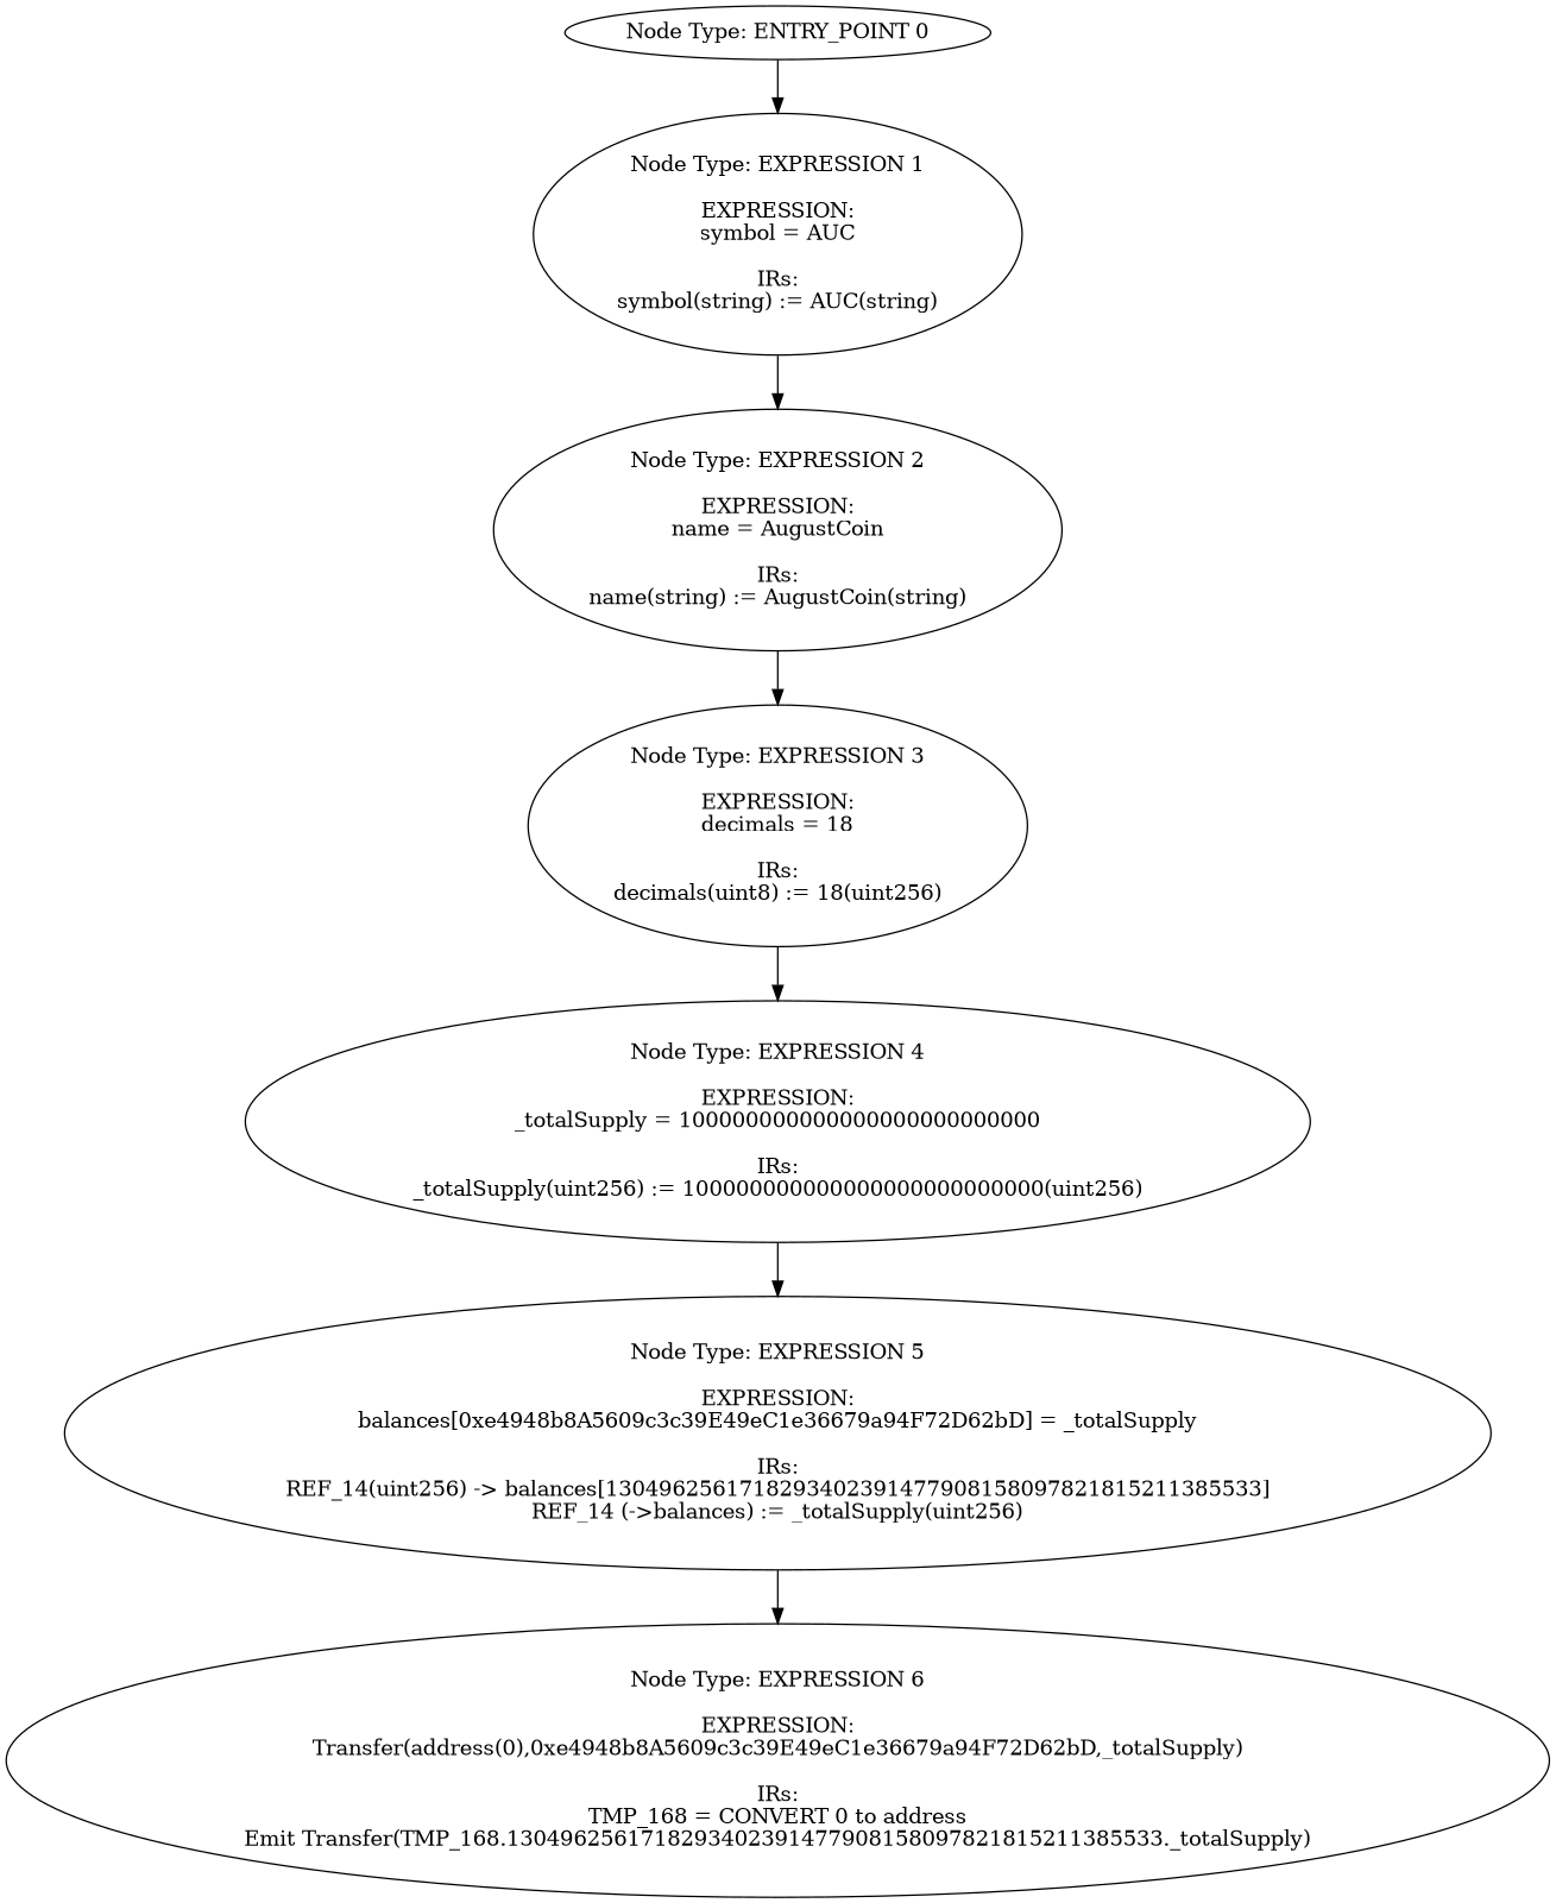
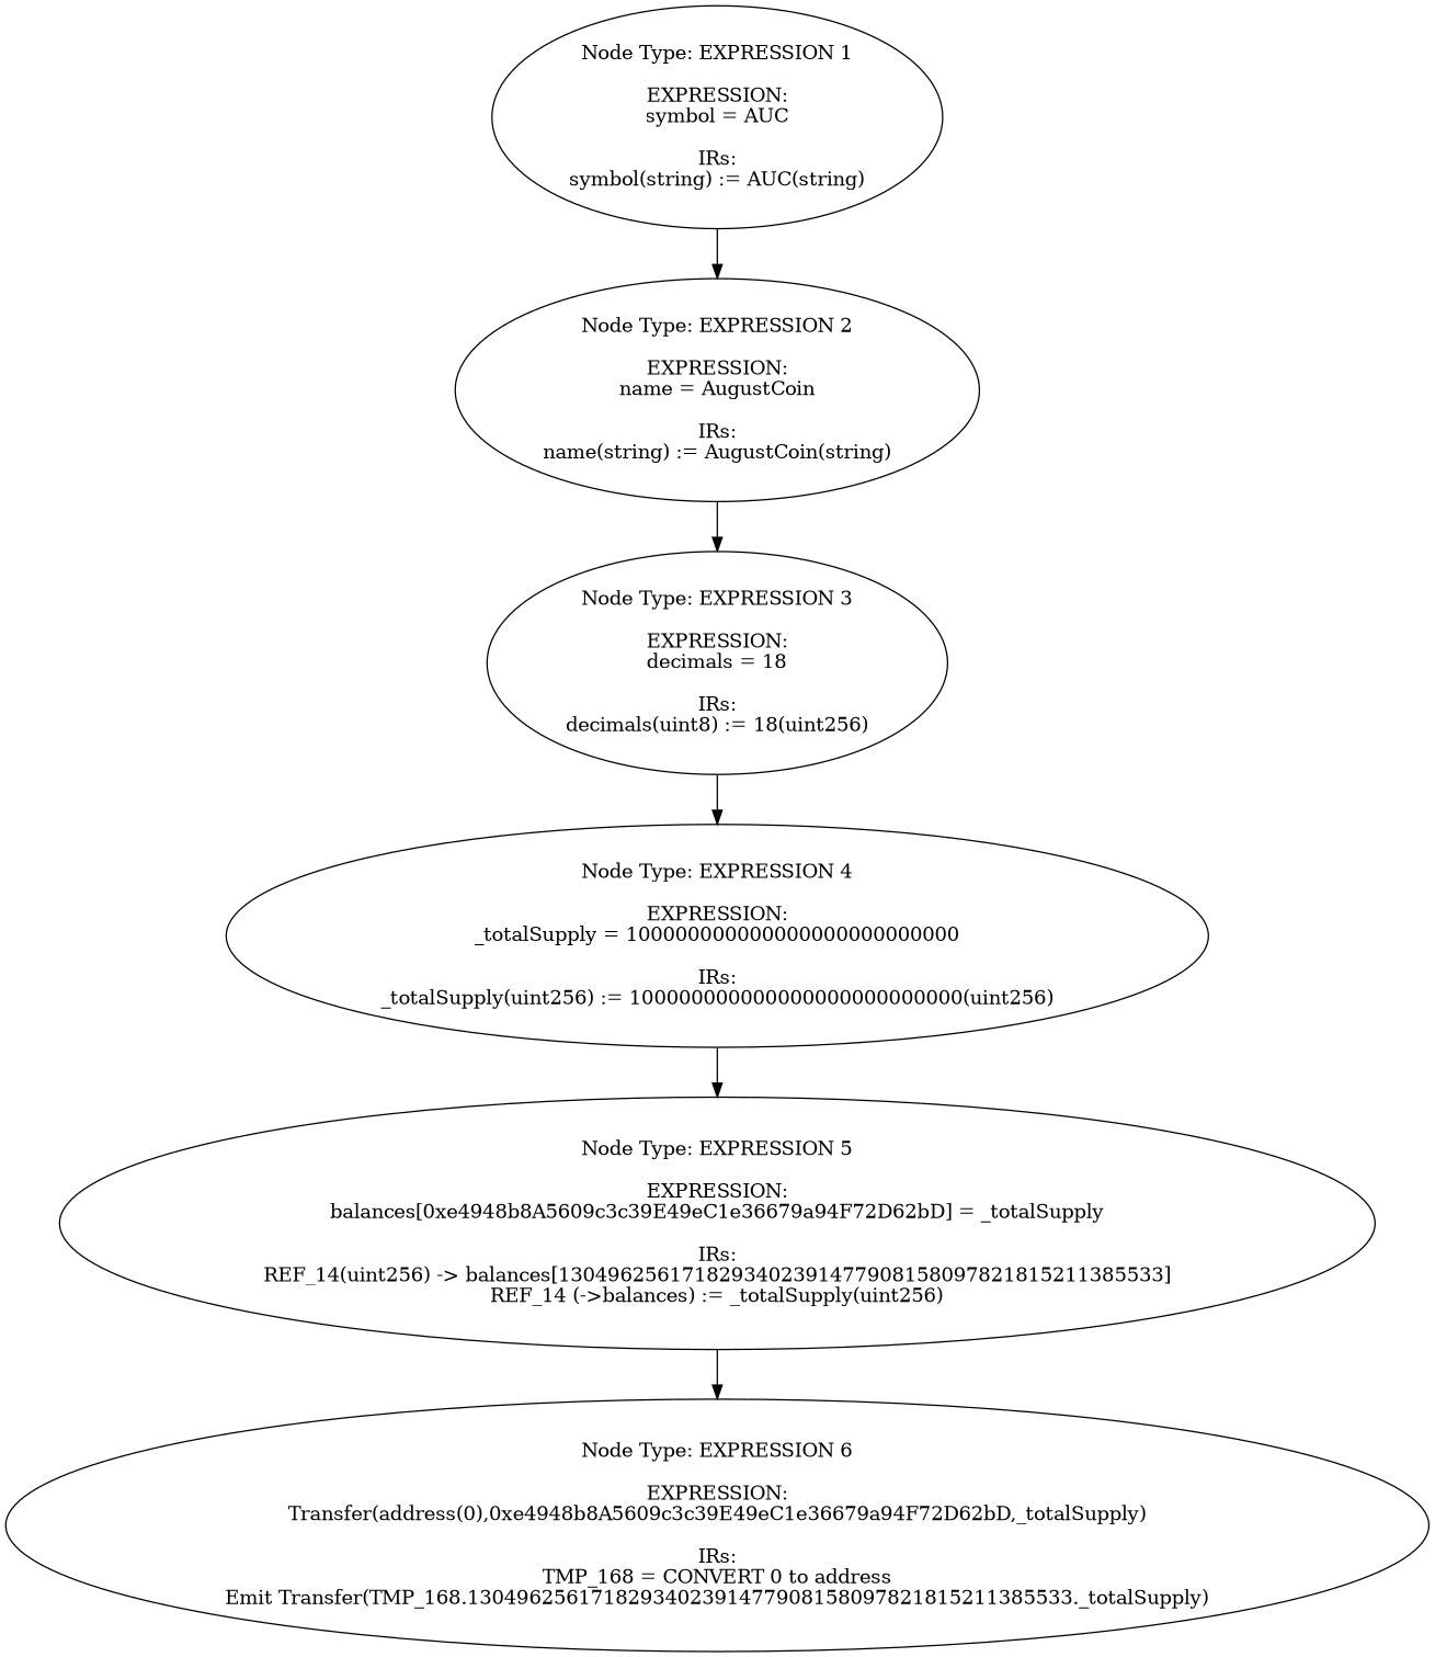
  digraph {
-   n1 [label="Node Type: ENTRY_POINT 0\n"]
    n2 [label="Node Type: EXPRESSION 1\n\nEXPRESSION:\nsymbol = AUC\n\nIRs:\nsymbol(string) := AUC(string)"]
    n3 [label="Node Type: EXPRESSION 2\n\nEXPRESSION:\nname = AugustCoin\n\nIRs:\nname(string) := AugustCoin(string)"]
    n4 [label="Node Type: EXPRESSION 3\n\nEXPRESSION:\ndecimals = 18\n\nIRs:\ndecimals(uint8) := 18(uint256)"]
    n5 [label="Node Type: EXPRESSION 4\n\nEXPRESSION:\n_totalSupply = 100000000000000000000000000\n\nIRs:\n_totalSupply(uint256) := 100000000000000000000000000(uint256)"]
    n6 [label="Node Type: EXPRESSION 5\n\nEXPRESSION:\nbalances[0xe4948b8A5609c3c39E49eC1e36679a94F72D62bD] = _totalSupply\n\nIRs:\nREF_14(uint256) -> balances[1304962561718293402391477908158097821815211385533]\nREF_14 (->balances) := _totalSupply(uint256)"]
    n7 [label="Node Type: EXPRESSION 6\n\nEXPRESSION:\nTransfer(address(0),0xe4948b8A5609c3c39E49eC1e36679a94F72D62bD,_totalSupply)\n\nIRs:\nTMP_168 = CONVERT 0 to address\nEmit Transfer(TMP_168.1304962561718293402391477908158097821815211385533._totalSupply)"]
-   n1 -> n2
    n2 -> n3
    n3 -> n4
    n4 -> n5
    n5 -> n6
    n6 -> n7
  }
